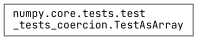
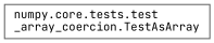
  digraph {
    rankdir=LR
    fontname="JetBrains Mono"
-   n1 [color=grey40 fillcolor=white fontname="JetBrains Mono" fontsize=10 height=0.2 label="numpy.core.tests.test\l_tests_coercion.TestAsArray" shape=box style=filled width=0.4]
+   n1 [color=grey40 fillcolor=white fontname="JetBrains Mono" fontsize=10 height=0.2 label="numpy.core.tests.test\l_array_coercion.TestAsArray" shape=box style=filled width=0.4]
  }
